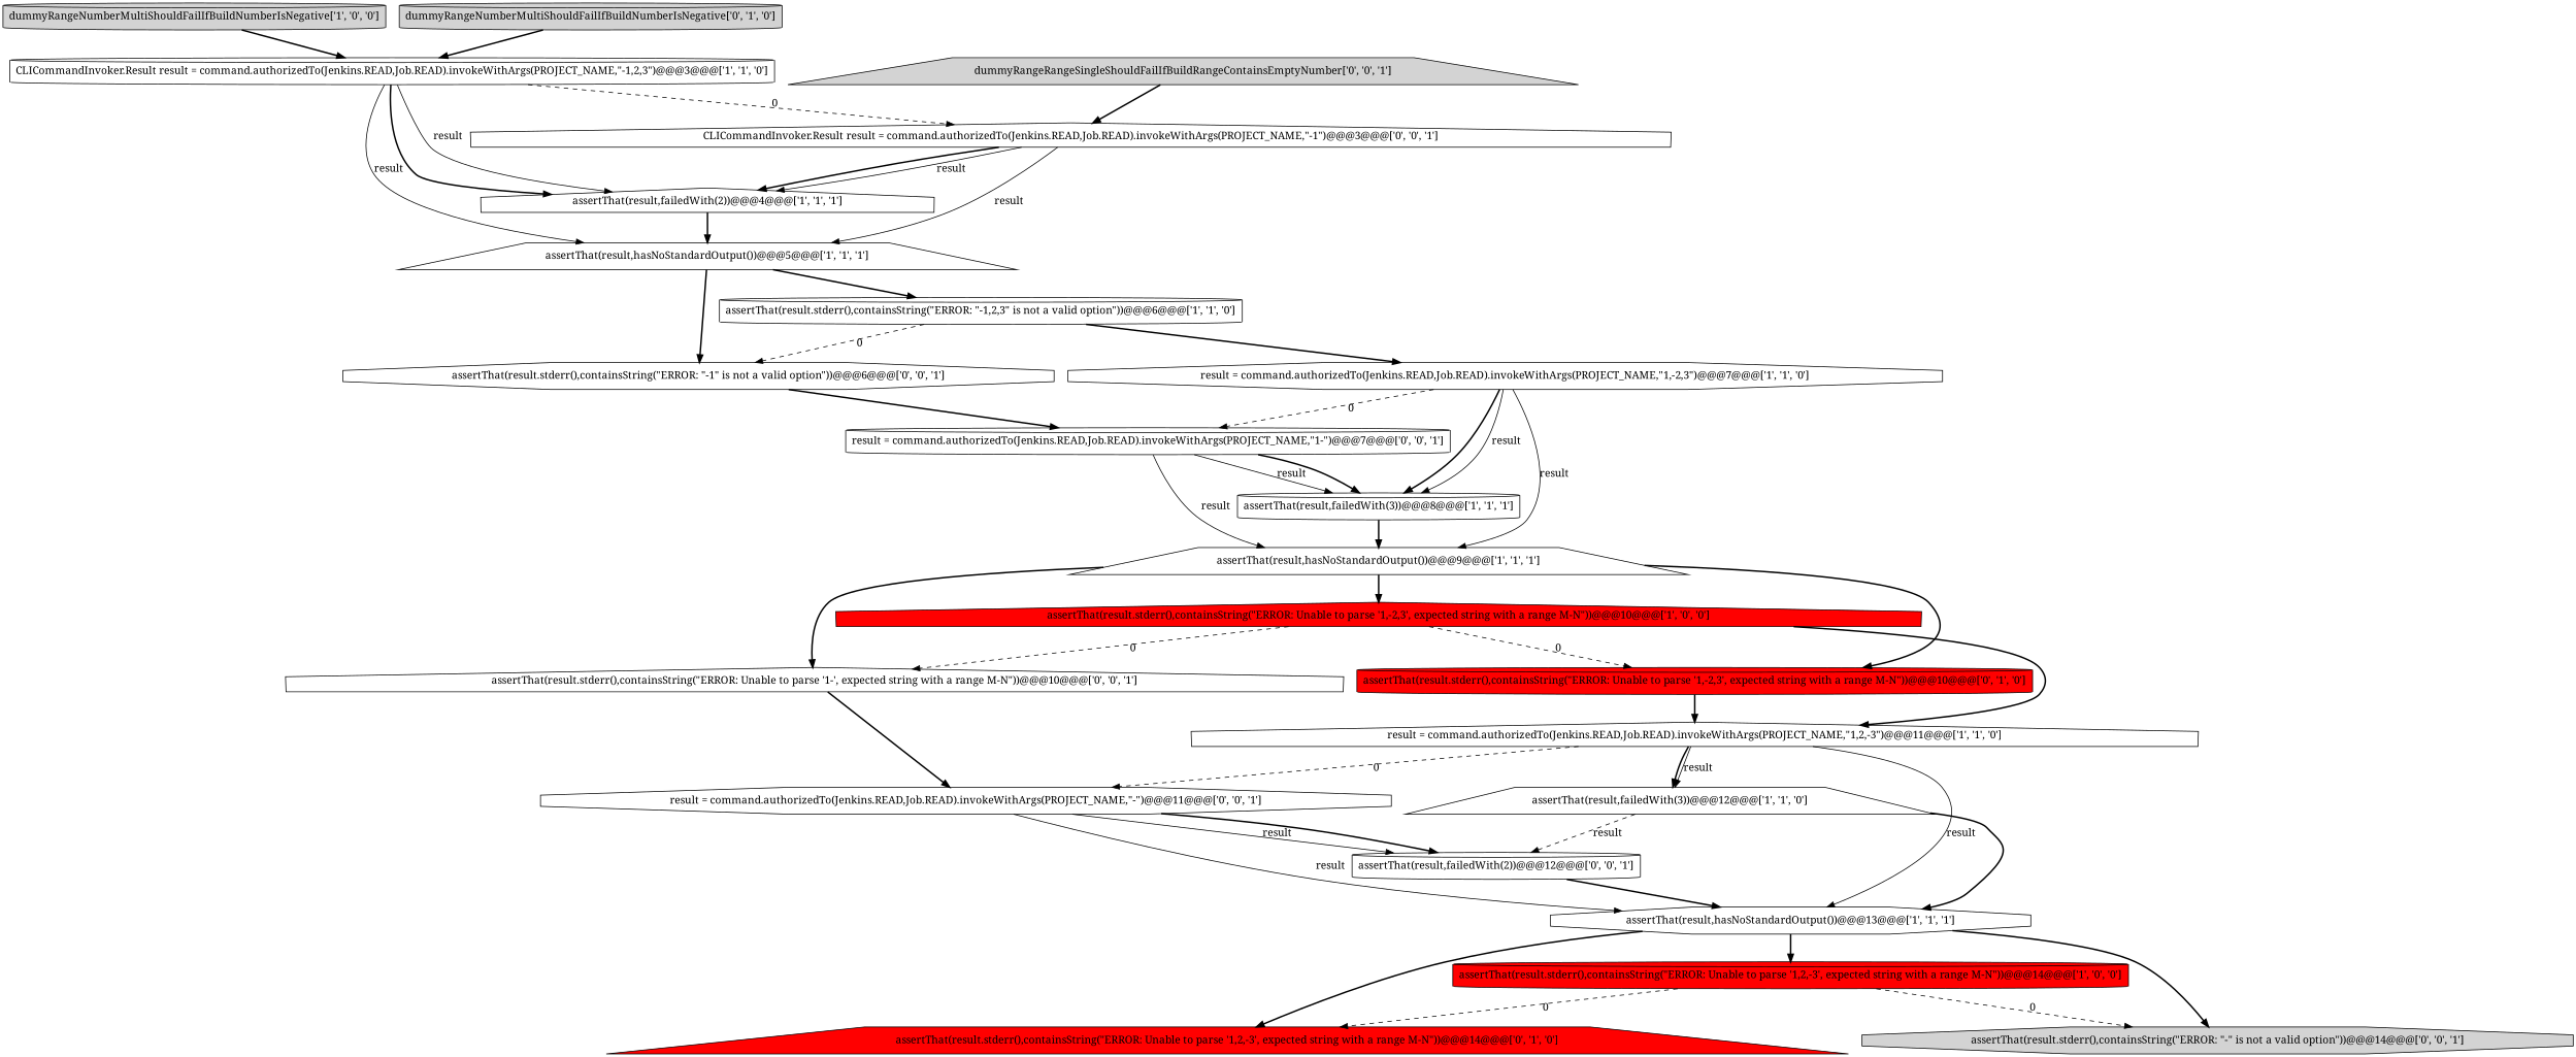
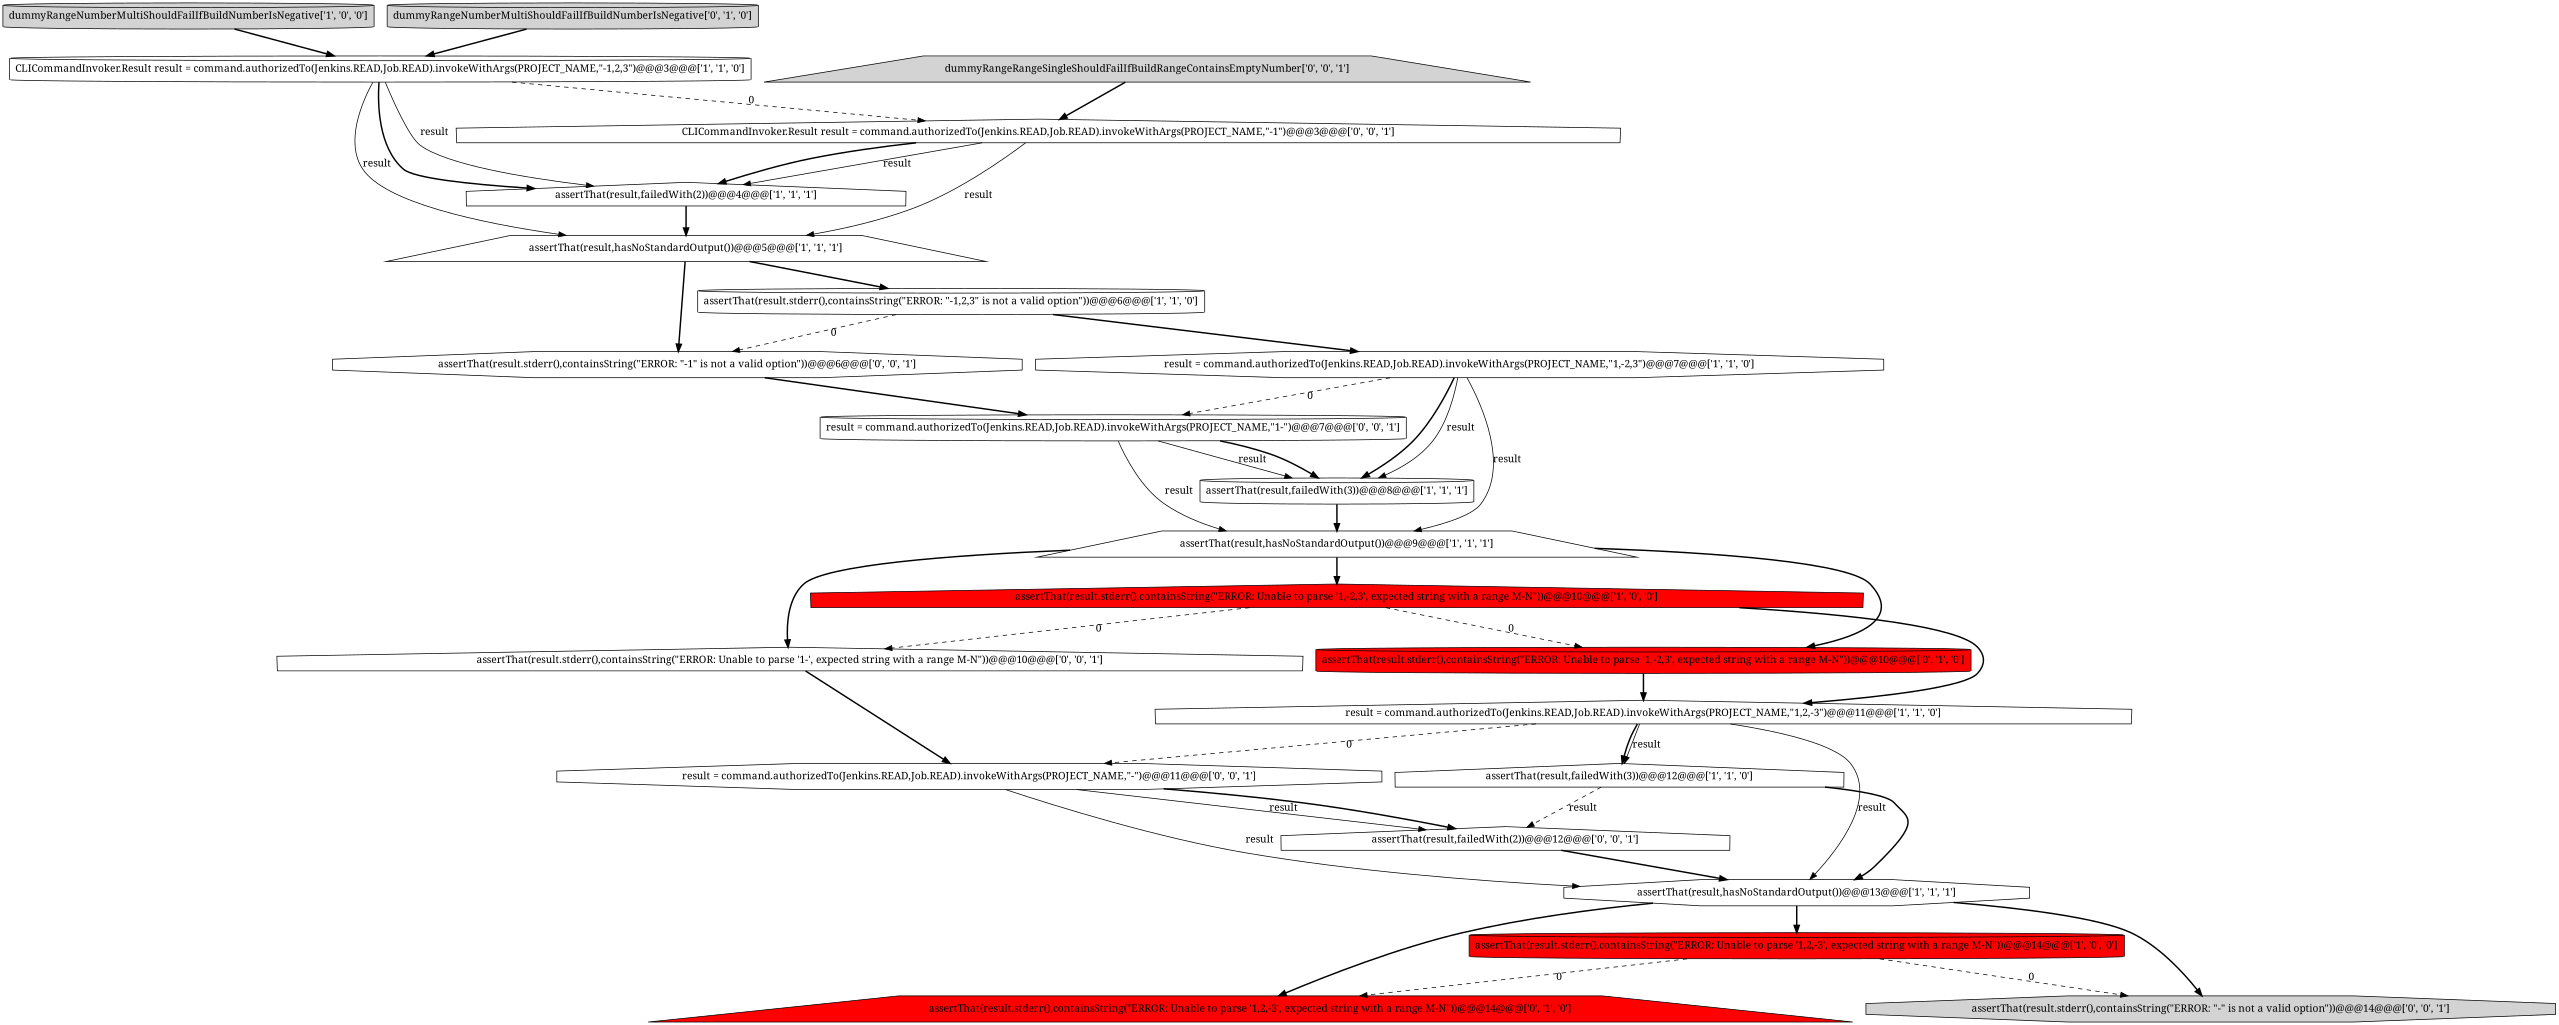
  digraph {
    fontname="Noto Serif"
    node [fillcolor=white fontname="Noto Serif" shape=cylinder style=filled]
    edge [fontname="Noto Serif" style=bold]
    n1 [fillcolor=red label="assertThat(result.stderr(),containsString(\"ERROR: Unable to parse '1,2,-3', expected string with a range M-N\"))@@@14@@@['0', '1', '0']" shape=trapezium]
    n2 [label="assertThat(result.stderr(),containsString(\"ERROR: Unable to parse '1-', expected string with a range M-N\"))@@@10@@@['0', '0', '1']" shape=house]
    n3 [label="result = command.authorizedTo(Jenkins.READ,Job.READ).invokeWithArgs(PROJECT_NAME,\"-\")@@@11@@@['0', '0', '1']" shape=octagon]
-   n4 [label="assertThat(result,failedWith(2))@@@12@@@['0', '0', '1']"]
+   n4 [label="assertThat(result,failedWith(2))@@@12@@@['0', '0', '1']" shape=house]
    n5 [label="assertThat(result,hasNoStandardOutput())@@@13@@@['1', '1', '1']" shape=octagon]
    n6 [fillcolor=lightgray label="dummyRangeNumberMultiShouldFailIfBuildNumberIsNegative['1', '0', '0']"]
    n7 [label="CLICommandInvoker.Result result = command.authorizedTo(Jenkins.READ,Job.READ).invokeWithArgs(PROJECT_NAME,\"-1,2,3\")@@@3@@@['1', '1', '0']"]
    n8 [label="assertThat(result,failedWith(2))@@@4@@@['1', '1', '1']" shape=house]
    n9 [label="CLICommandInvoker.Result result = command.authorizedTo(Jenkins.READ,Job.READ).invokeWithArgs(PROJECT_NAME,\"-1\")@@@3@@@['0', '0', '1']" shape=house]
    n10 [label="assertThat(result,hasNoStandardOutput())@@@5@@@['1', '1', '1']" shape=trapezium]
    n11 [label="assertThat(result,hasNoStandardOutput())@@@9@@@['1', '1', '1']" shape=trapezium]
    n12 [fillcolor=red label="assertThat(result.stderr(),containsString(\"ERROR: Unable to parse '1,-2,3', expected string with a range M-N\"))@@@10@@@['0', '1', '0']"]
    n13 [fillcolor=red label="assertThat(result.stderr(),containsString(\"ERROR: Unable to parse '1,-2,3', expected string with a range M-N\"))@@@10@@@['1', '0', '0']" shape=house]
    n14 [label="result = command.authorizedTo(Jenkins.READ,Job.READ).invokeWithArgs(PROJECT_NAME,\"1,2,-3\")@@@11@@@['1', '1', '0']" shape=house]
    n15 [fillcolor=red label="assertThat(result.stderr(),containsString(\"ERROR: Unable to parse '1,2,-3', expected string with a range M-N\"))@@@14@@@['1', '0', '0']"]
    n16 [fillcolor=lightgray label="assertThat(result.stderr(),containsString(\"ERROR: \"-\" is not a valid option\"))@@@14@@@['0', '0', '1']" shape=octagon]
    n17 [label="assertThat(result.stderr(),containsString(\"ERROR: \"-1\" is not a valid option\"))@@@6@@@['0', '0', '1']" shape=octagon]
    n18 [label="assertThat(result.stderr(),containsString(\"ERROR: \"-1,2,3\" is not a valid option\"))@@@6@@@['1', '1', '0']"]
    n19 [label="result = command.authorizedTo(Jenkins.READ,Job.READ).invokeWithArgs(PROJECT_NAME,\"1-\")@@@7@@@['0', '0', '1']"]
    n20 [label="assertThat(result,failedWith(3))@@@8@@@['1', '1', '1']"]
    n21 [fillcolor=lightgray label="dummyRangeRangeSingleShouldFailIfBuildRangeContainsEmptyNumber['0', '0', '1']" shape=trapezium]
    n22 [label="result = command.authorizedTo(Jenkins.READ,Job.READ).invokeWithArgs(PROJECT_NAME,\"1,-2,3\")@@@7@@@['1', '1', '0']" shape=octagon]
-   n23 [label="assertThat(result,failedWith(3))@@@12@@@['1', '1', '0']" shape=trapezium]
+   n23 [label="assertThat(result,failedWith(3))@@@12@@@['1', '1', '0']" shape=house]
    n24 [fillcolor=lightgray label="dummyRangeNumberMultiShouldFailIfBuildNumberIsNegative['0', '1', '0']"]
    n2 -> n3
    n3 -> n4 [label=result style=solid]
    n3 -> n4
    n3 -> n5 [label=result style=solid]
    n4 -> n5
    n5 -> n1
    n5 -> n15
    n5 -> n16
    n6 -> n7
    n7 -> n8
    n7 -> n8 [label=result style=solid]
    n7 -> n9 [label=0 style=dashed]
    n7 -> n10 [label=result style=solid]
    n8 -> n10
    n9 -> n8
    n9 -> n8 [label=result style=solid]
    n9 -> n10 [label=result style=solid]
    n10 -> n17
    n10 -> n18
    n11 -> n2
    n11 -> n12
    n11 -> n13
    n12 -> n14
    n13 -> n2 [label=0 style=dashed]
    n13 -> n12 [label=0 style=dashed]
    n13 -> n14
    n14 -> n3 [label=0 style=dashed]
    n14 -> n5 [label=result style=solid]
    n14 -> n23
    n14 -> n23 [label=result style=solid]
    n15 -> n1 [label=0 style=dashed]
    n15 -> n16 [label=0 style=dashed]
    n17 -> n19
    n18 -> n17 [label=0 style=dashed]
    n18 -> n22
    n19 -> n11 [label=result style=solid]
    n19 -> n20 [label=result style=solid]
    n19 -> n20
    n20 -> n11
    n21 -> n9
    n22 -> n11 [label=result style=solid]
    n22 -> n19 [label=0 style=dashed]
    n22 -> n20
    n22 -> n20 [label=result style=solid]
    n23 -> n4 [label=result style=dashed]
    n23 -> n5
    n24 -> n7
  }
